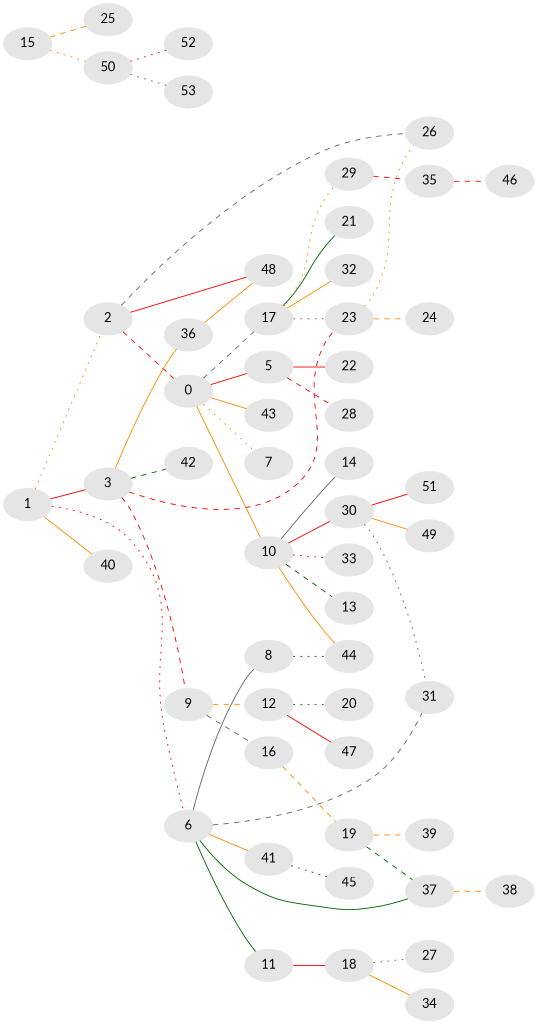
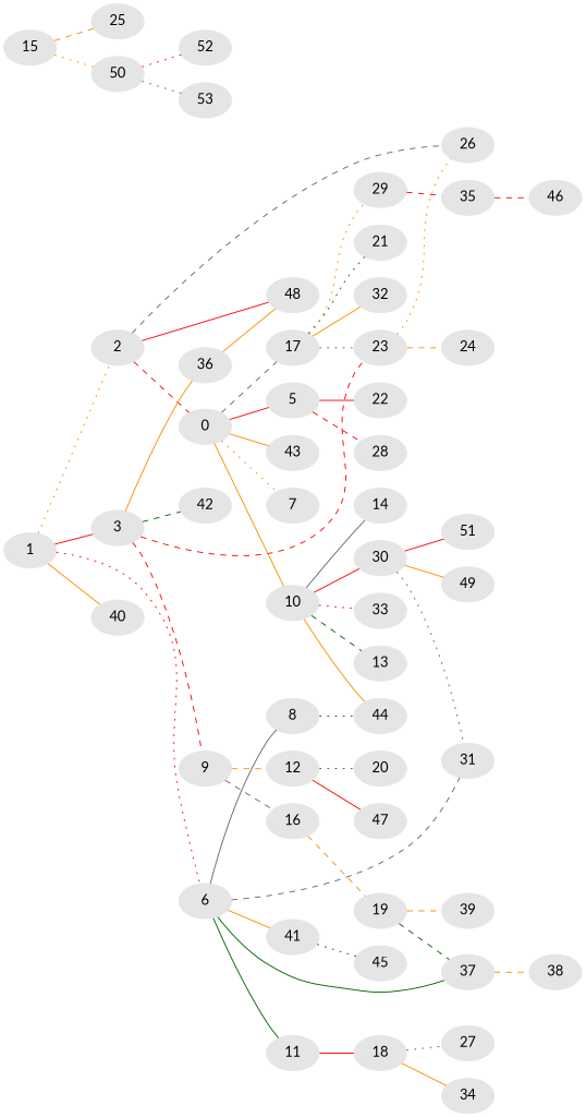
  graph {
    fontname=Lato
    rankdir=LR
    node [color=gray90 fontname=Lato style=filled]
    edge [color=darkorange fontname=Lato style=solid]
    1
    2
    3
    6
    40
    n6 [label=0]
    26
    48
    9
    23
    36
    42
    8
    11
    31
    37
    41
    5
    7
    10
    17
    43
    12
    16
    24
    22
    28
    44
    13
    14
    30
    33
    21
    29
    32
    18
    38
    45
    20
    47
    19
    49
    51
    27
    34
    15
    25
    50
    52
    53
    39
    35
    46
    1 -- 2 [style=dotted]
    1 -- 3 [color=red]
    1 -- 6 [color=red style=dotted]
    1 -- 40
    2 -- n6 [color=red style=dashed]
    2 -- 26 [color=gray40 style=dashed]
    2 -- 48 [color=red]
    3 -- 9 [color=red style=dashed]
    3 -- 23 [color=red style=dashed]
    3 -- 36
    3 -- 42 [color=darkgreen style=dashed]
    6 -- 8 [color=gray40]
    6 -- 11 [color=darkgreen]
    6 -- 31 [color=gray40 style=dashed]
    6 -- 37 [color=darkgreen]
    6 -- 41
    n6 -- 5 [color=red]
    n6 -- 7 [style=dotted]
    n6 -- 10
    n6 -- 17 [color=gray40 style=dashed]
    n6 -- 43
    9 -- 12 [style=dashed]
    9 -- 16 [color=gray40 style=dashed]
    23 -- 26 [style=dotted]
    23 -- 24 [style=dashed]
    36 -- 48
    8 -- 44 [color=darkgreen style=dotted]
    11 -- 18 [color=red]
    37 -- 38 [style=dashed]
    41 -- 45 [color=darkgreen style=dotted]
    5 -- 22 [color=red]
    5 -- 28 [color=red style=dashed]
    10 -- 44
    10 -- 13 [color=darkgreen style=dashed]
    10 -- 14 [color=gray40]
    10 -- 30 [color=red]
    10 -- 33 [color=red style=dotted]
    17 -- 23 [color=gray40 style=dotted]
-   17 -- 21 [color=darkgreen]
+   17 -- 21 [color=darkgreen style=dotted]
    17 -- 29 [style=dotted]
    17 -- 32
    12 -- 20 [color=darkgreen style=dotted]
    12 -- 47 [color=red]
    16 -- 19 [style=dashed]
    30 -- 31 [color=gray40 style=dotted]
    30 -- 49
    30 -- 51 [color=red]
    29 -- 35 [color=red style=dashed]
    18 -- 27 [color=gray40 style=dotted]
    18 -- 34
    19 -- 37 [color=darkgreen style=dashed]
    19 -- 39 [style=dashed]
    15 -- 25 [style=dashed]
    15 -- 50 [style=dotted]
    50 -- 52 [color=red style=dotted]
    50 -- 53 [color=gray40 style=dotted]
    35 -- 46 [color=red style=dashed]
  }
